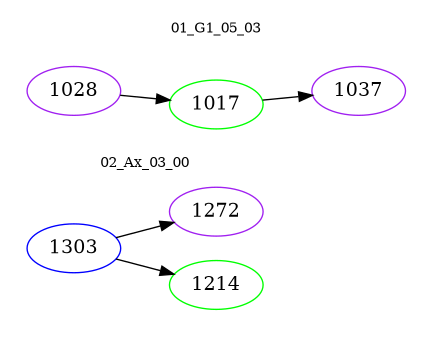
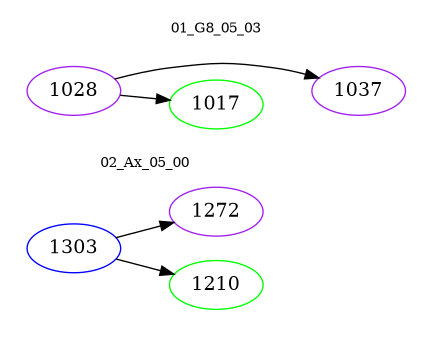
  digraph {
    rankdir=LR
    node [color=purple]
    edge [color=black]
    n1 [color=blue label=1303]
-   n2 [color=green label=1214]
+   n2 [color=green label=1210]
    n3 [label=1272]
    n4 [label=1028]
    n5 [color=green label=1017]
    n6 [label=1037]
    subgraph cluster_1 {
      color=white
      fontsize=10
-     label="02_Ax_03_00"
+     label="02_Ax_05_00"
      n1
      n2
      n3
    }
    subgraph cluster_2 {
      color=white
      fontsize=10
-     label="01_G1_05_03"
+     label="01_G8_05_03"
      n4
      n5
      n6
    }
    n1 -> n2
    n1 -> n3
    n4 -> n5
-   n5 -> n6
+   n4 -> n6
  }
